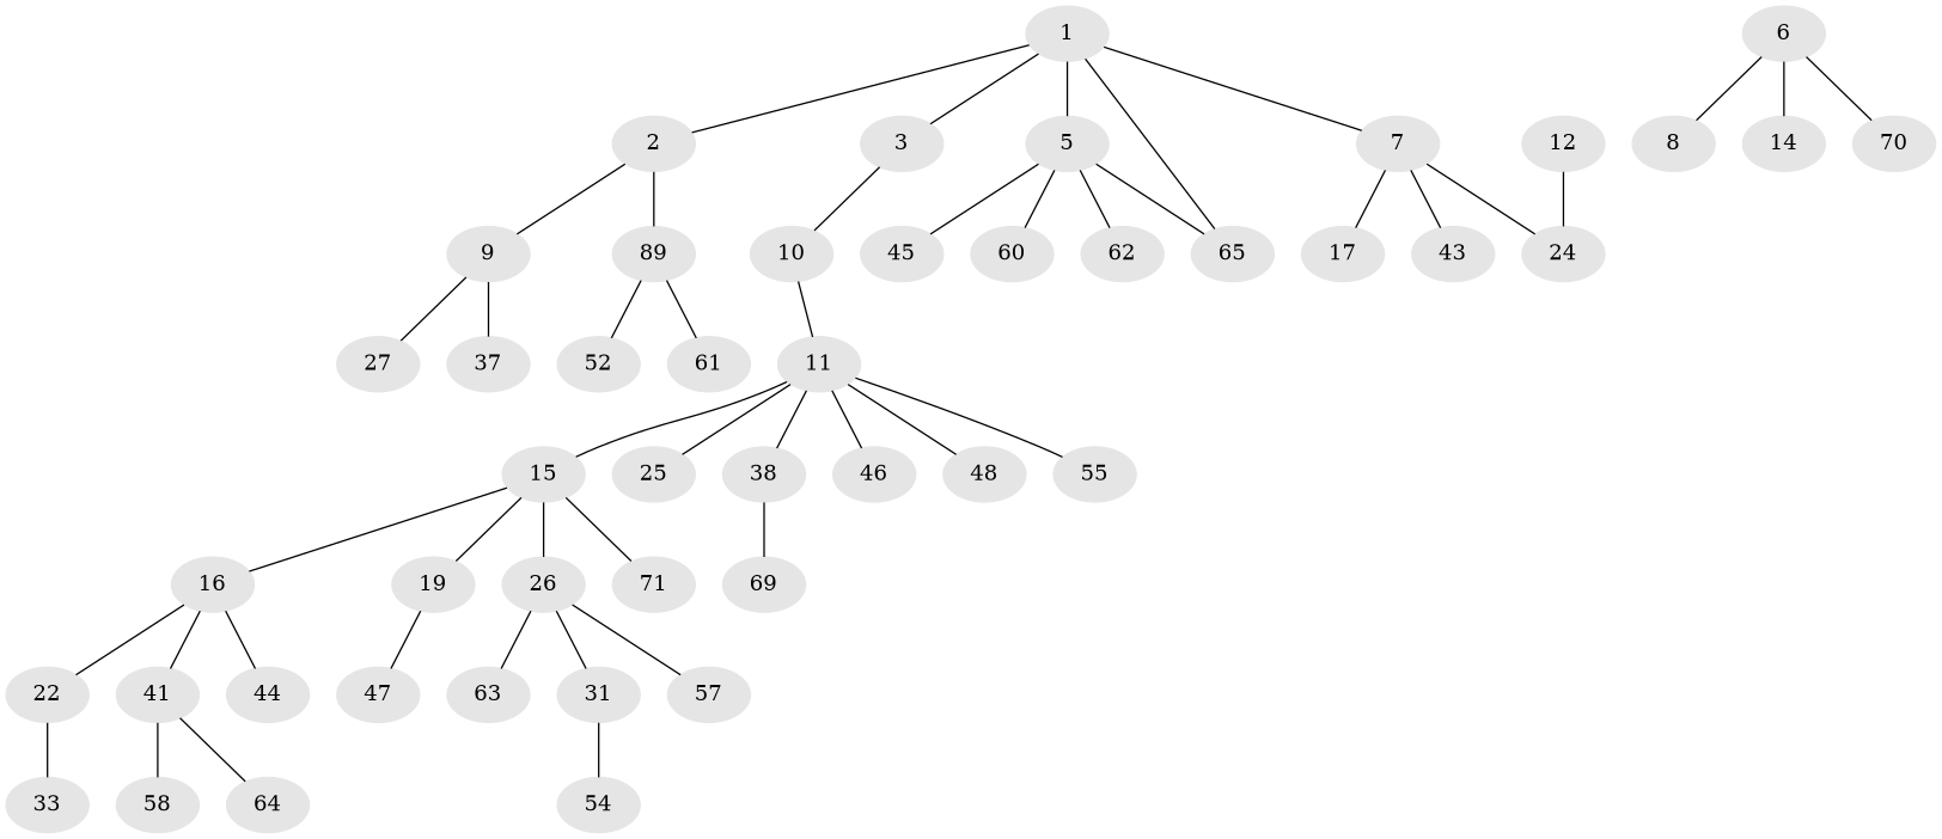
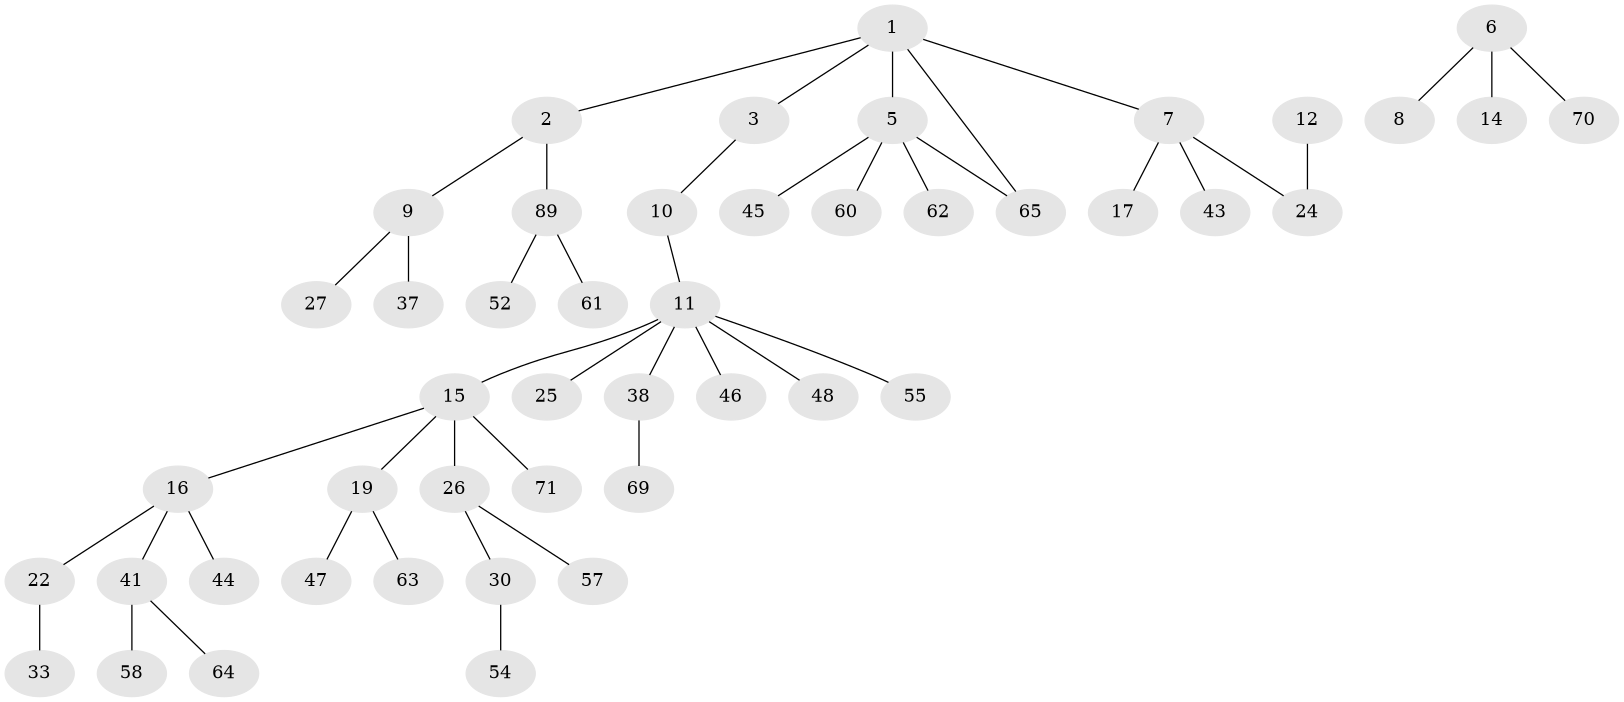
  graph {
    node [color=gray90 style=filled]
    1 [super="+53"]
    2 [super="+40"]
    3 [super="+4"]
    5 [super="+23"]
    7 [super="+18"]
    65 [super="+72"]
    9 [super="+21"]
    n8 [label=89 super="+50"]
    10
    45 [super="+74"]
    60
    62
    6 [super="+41"]
    8 [super="+13"]
    14
    70
    17
    43
    24 [super="+28"]
    27
    37 [super="+51"]
    52
    61
    11 [super="+32"]
    12 [super="+20"]
    15 [super="+34"]
    25 [super="+56"]
    38 [super="+39"]
    46
    48
    55
    16 [super="+36"]
    19 [super="+35"]
    26 [super="+59"]
    71
    69
    22 [super="+31"]
    n38 [label=41 super="+66"]
    44
    47
    63 [super="+73"]
-   30 [super="+49" label=31]
+   30 [super="+49"]
    57
    33
    58 [super="+68"]
    64 [super="+67"]
    54
    1 -- 2
    1 -- 3
    1 -- 5
    1 -- 7
    1 -- 65
    2 -- 9
    2 -- n8
    3 -- 10
    5 -- 65
    5 -- 45
    5 -- 60
    5 -- 62
    7 -- 17
    7 -- 43
    7 -- 24
    9 -- 27
    9 -- 37
    n8 -- 52
    n8 -- 61
    10 -- 11
    6 -- 8
    6 -- 14
    6 -- 70
    11 -- 15
    11 -- 25
    11 -- 38
    11 -- 46
    11 -- 48
    11 -- 55
    12 -- 24
    15 -- 16
    15 -- 19
    15 -- 26
    15 -- 71
    38 -- 69
    16 -- 22
    16 -- n38
    16 -- 44
    19 -- 47
-   26 -- 63
+   19 -- 63
    26 -- 30
    26 -- 57
    22 -- 33
    n38 -- 58
    n38 -- 64
    30 -- 54
  }
